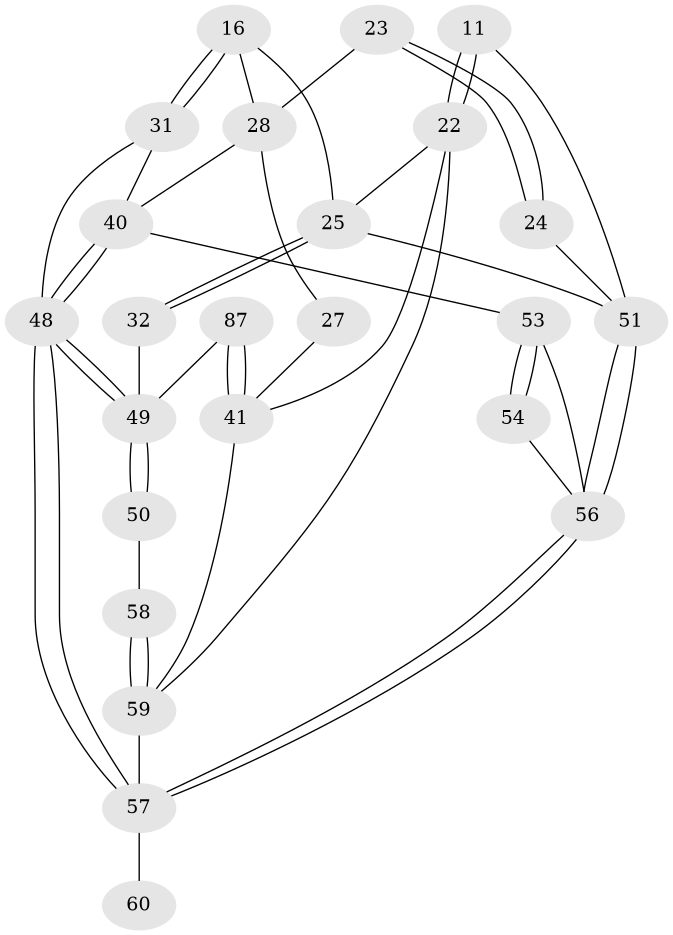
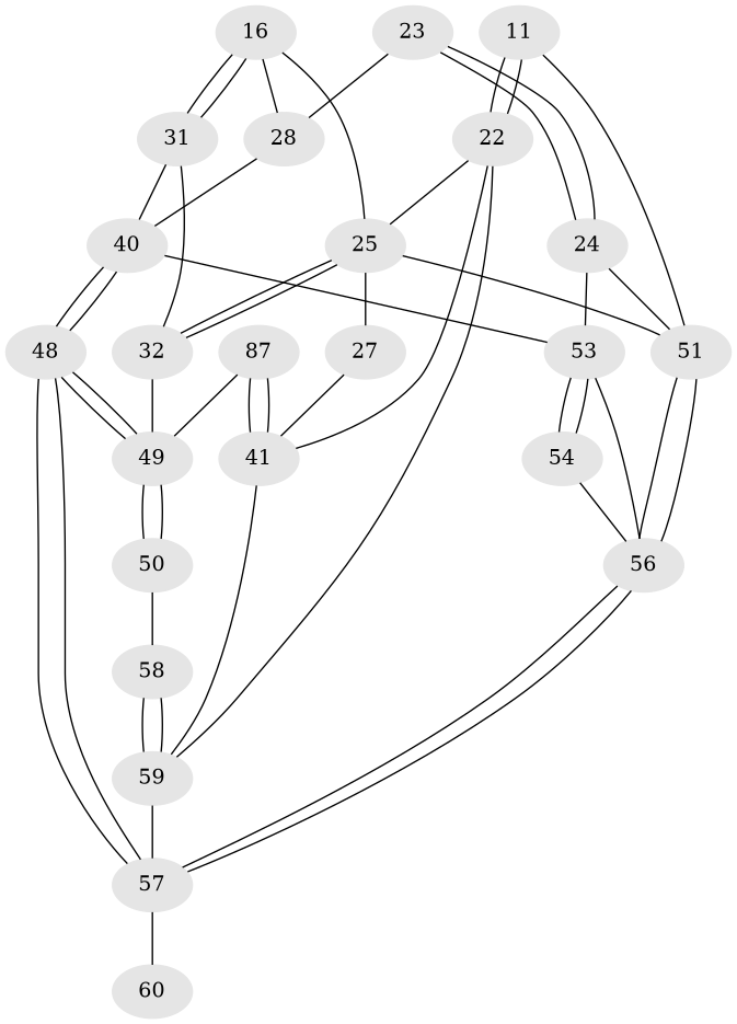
  graph {
    node [color=gray90 style=filled]
    11 [super="+10"]
    22 [super="+21+20"]
    51 [super="+2+9"]
    25 [super="+17+19"]
    41 [super="+30+34"]
    59 [super="+45"]
    56 [super="+55+52"]
    16
    28 [super="+15"]
    31
    27 [super="+26"]
    32
    40 [super="+33"]
    57
    23 [super="+14"]
    24 [super="+13"]
    53 [super="+39"]
    54
    49 [super="+36"]
    48
    50 [super="+46"]
    n22 [label=87]
    60 [super="+44"]
    58 [super="+47"]
    11 -- 22 [weight=2]
    11 -- 22
    11 -- 51 [weight=2]
    22 -- 25
    22 -- 41
    22 -- 59
    51 -- 56 [weight=2]
    51 -- 56
    25 -- 51
-   28 -- 27 [weight=2]
+   25 -- 27 [weight=2]
    25 -- 32
    25 -- 32
    41 -- 59
    59 -- 57 [weight=2]
    56 -- 57
    56 -- 57
    16 -- 25
    16 -- 28
    16 -- 31
    16 -- 31
    28 -- 40
-   31 -- 48
+   31 -- 32
    31 -- 40
    27 -- 41 [weight=2]
    32 -- 49
    40 -- 53
    40 -- 48
    40 -- 48
    57 -- 60
    23 -- 28 [weight=2]
    23 -- 24 [weight=2]
    23 -- 24
    24 -- 51 [weight=2]
+   24 -- 53
    53 -- 56
    53 -- 54 [weight=2]
    53 -- 54
    54 -- 56
    49 -- 50 [weight=2]
    49 -- 50
    48 -- 57
    48 -- 57
    48 -- 49
    48 -- 49
    50 -- 58 [weight=2]
    n22 -- 41 [weight=2]
    n22 -- 41
    n22 -- 49
    58 -- 59 [weight=2]
    58 -- 59
  }
